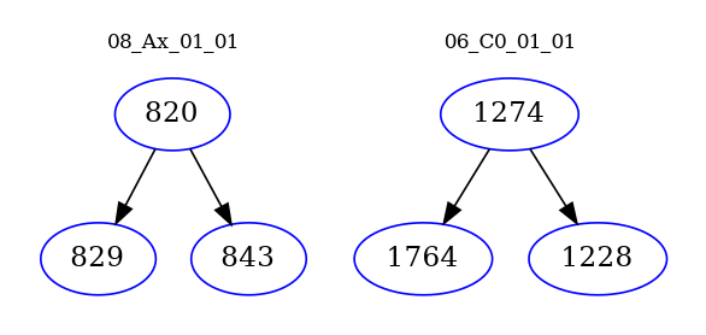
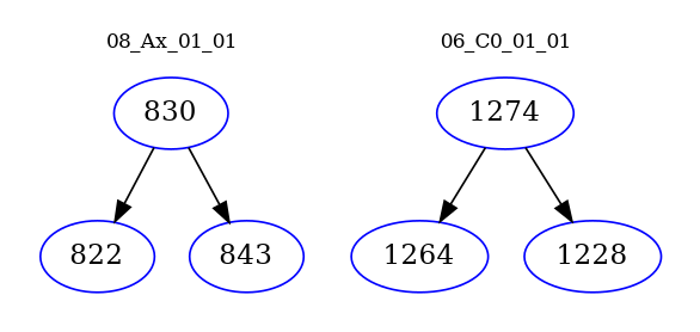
  digraph {
    node [color=blue]
    edge [color=black]
-   n1 [label=820]
-   n2 [label=829]
+   n1 [label=830]
+   n2 [label=822]
    n3 [label=843]
    n4 [label=1274]
-   n5 [label=1764]
+   n5 [label=1264]
    n6 [label=1228]
    subgraph cluster_1 {
      color=white
      fontsize=10
      label="08_Ax_01_01"
      n1
      n2
      n3
    }
    subgraph cluster_2 {
      color=white
      fontsize=10
      label="06_C0_01_01"
      n4
      n5
      n6
    }
    n1 -> n2
    n1 -> n3
    n4 -> n5
    n4 -> n6
  }
